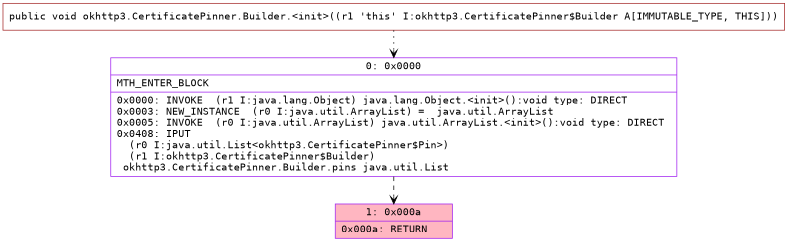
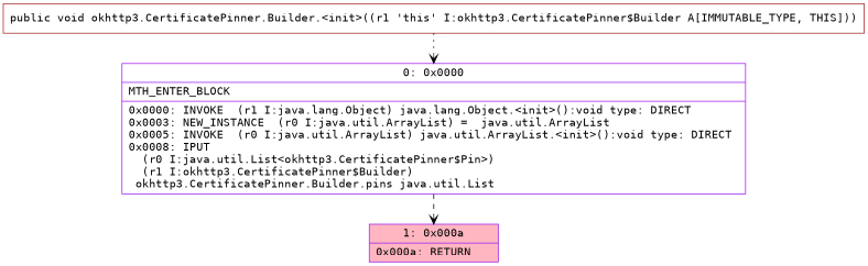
  digraph {
    fontname="DejaVu Sans Mono"
    node [shape=record style=filled fillcolor=white color=purple fontname="DejaVu Sans Mono"]
    edge [arrowhead=vee fontname="DejaVu Sans Mono"]
-   n1 [label="{0\:\ 0x0000|MTH_ENTER_BLOCK\l|0x0000: INVOKE  (r1 I:java.lang.Object) java.lang.Object.\<init\>():void type: DIRECT \l0x0003: NEW_INSTANCE  (r0 I:java.util.ArrayList) =  java.util.ArrayList \l0x0005: INVOKE  (r0 I:java.util.ArrayList) java.util.ArrayList.\<init\>():void type: DIRECT \l0x0408: IPUT  \l  (r0 I:java.util.List\<okhttp3.CertificatePinner$Pin\>)\l  (r1 I:okhttp3.CertificatePinner$Builder)\l okhttp3.CertificatePinner.Builder.pins java.util.List \l}"]
+   n1 [label="{0\:\ 0x0000|MTH_ENTER_BLOCK\l|0x0000: INVOKE  (r1 I:java.lang.Object) java.lang.Object.\<init\>():void type: DIRECT \l0x0003: NEW_INSTANCE  (r0 I:java.util.ArrayList) =  java.util.ArrayList \l0x0005: INVOKE  (r0 I:java.util.ArrayList) java.util.ArrayList.\<init\>():void type: DIRECT \l0x0008: IPUT  \l  (r0 I:java.util.List\<okhttp3.CertificatePinner$Pin\>)\l  (r1 I:okhttp3.CertificatePinner$Builder)\l okhttp3.CertificatePinner.Builder.pins java.util.List \l}"]
    n2 [label="{1\:\ 0x000a|0x000a: RETURN   \l}" fillcolor=lightpink]
    n3 [label="{public void okhttp3.CertificatePinner.Builder.\<init\>((r1 'this' I:okhttp3.CertificatePinner$Builder A[IMMUTABLE_TYPE, THIS])) }" color=brown]
    n1 -> n2 [style=dashed]
    n3 -> n1 [style=dotted]
  }
